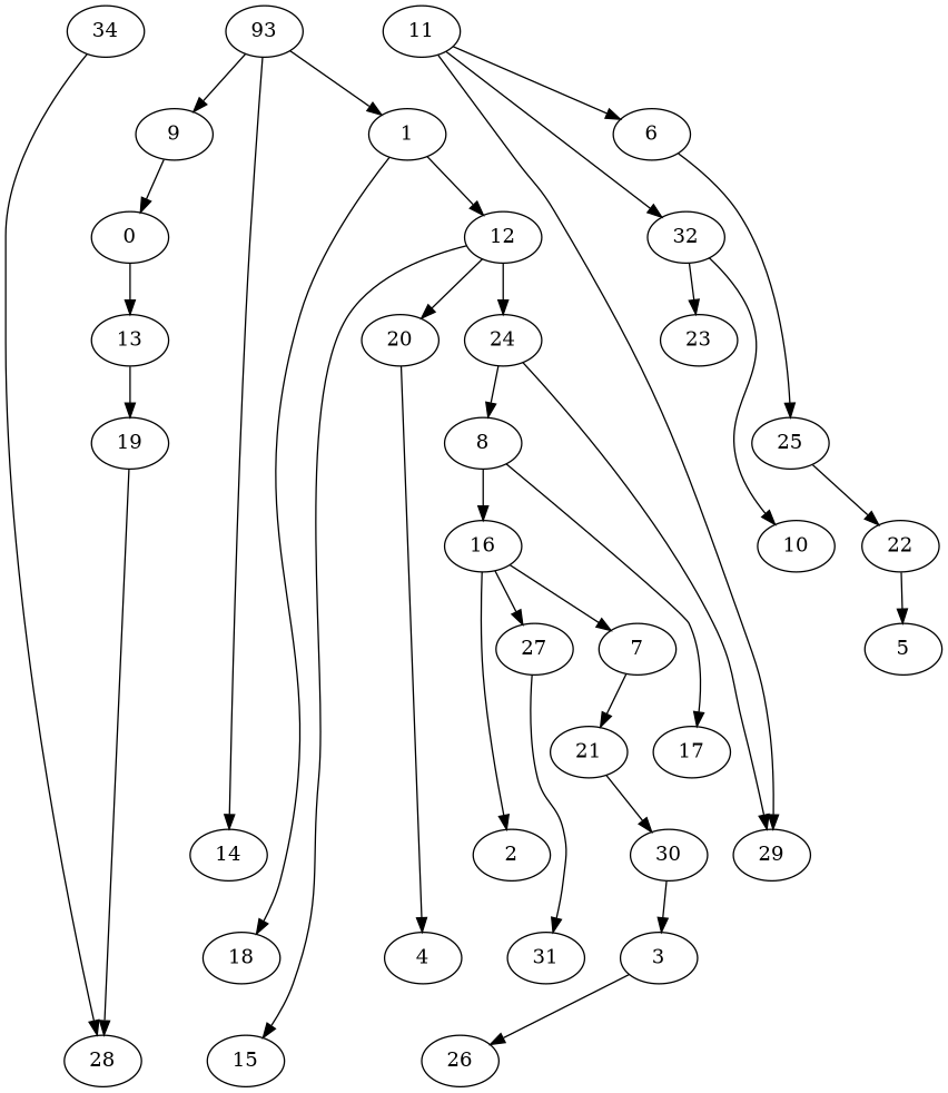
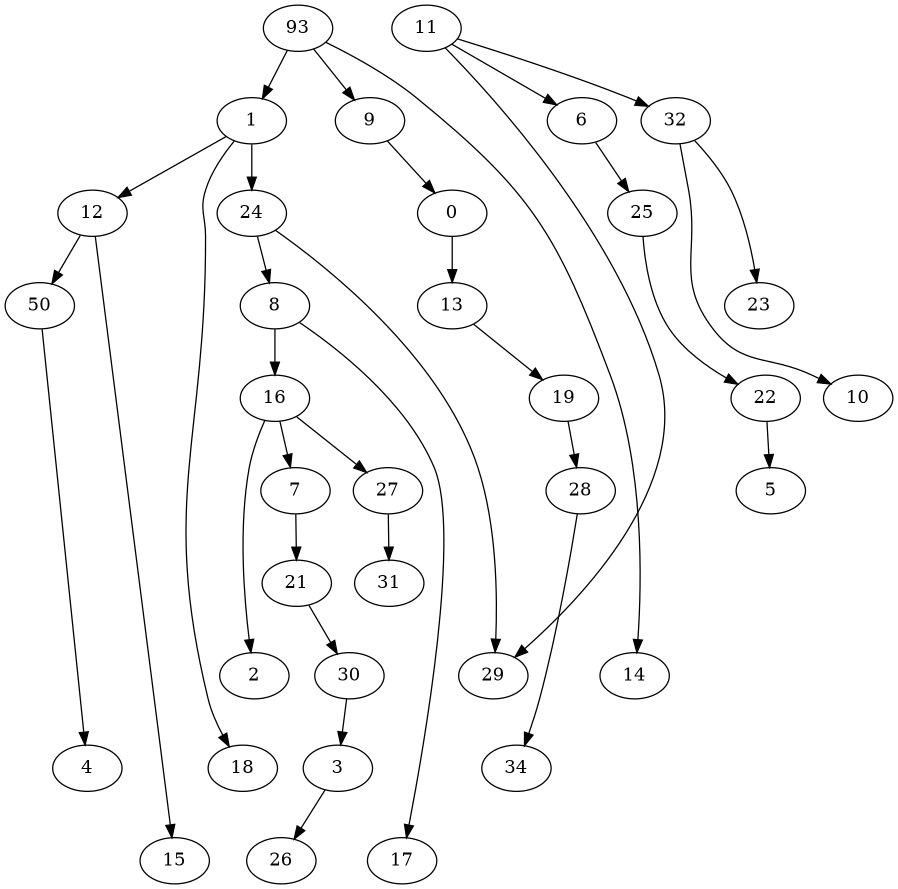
  digraph {
    edge [weight=0]
    0
    13
    19
    1
    12
    18
    24
    15
-   20
+   20 [label=50]
    8
    29
    3
    26
    6
    25
    22
    7
    21
    30
    16
    17
    2
    27
    9
    11
    32
    23
    10
    28
    31
    4
    34
    5
    n34 [label=93]
    14
    0 -> 13 [weight=1]
    13 -> 19
    19 -> 28
    1 -> 12
    1 -> 18
-   12 -> 24 [weight=1]
+   1 -> 24 [weight=1]
    12 -> 15
    12 -> 20
    24 -> 8
    24 -> 29
    20 -> 4
    8 -> 16 [weight=1]
    8 -> 17
    3 -> 26
    6 -> 25
    25 -> 22
    22 -> 5
    7 -> 21
    21 -> 30
    30 -> 3
    16 -> 7
    16 -> 2
    16 -> 27
    27 -> 31
    9 -> 0
    11 -> 29
    11 -> 6
    11 -> 32
    32 -> 23
    32 -> 10
-   34 -> 28
+   28 -> 34
    n34 -> 1
    n34 -> 9
    n34 -> 14
  }
